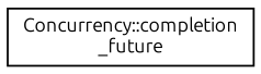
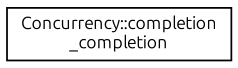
  digraph {
    rankdir=LR
    fontname=Ubuntu
-   n1 [color=black fillcolor=white fontname=Ubuntu fontsize=10 height=0.2 label="Concurrency::completion\l_future" shape=record style=filled width=0.4]
+   n1 [color=black fillcolor=white fontname=Ubuntu fontsize=10 height=0.2 label="Concurrency::completion\l_completion" shape=record style=filled width=0.4]
  }
